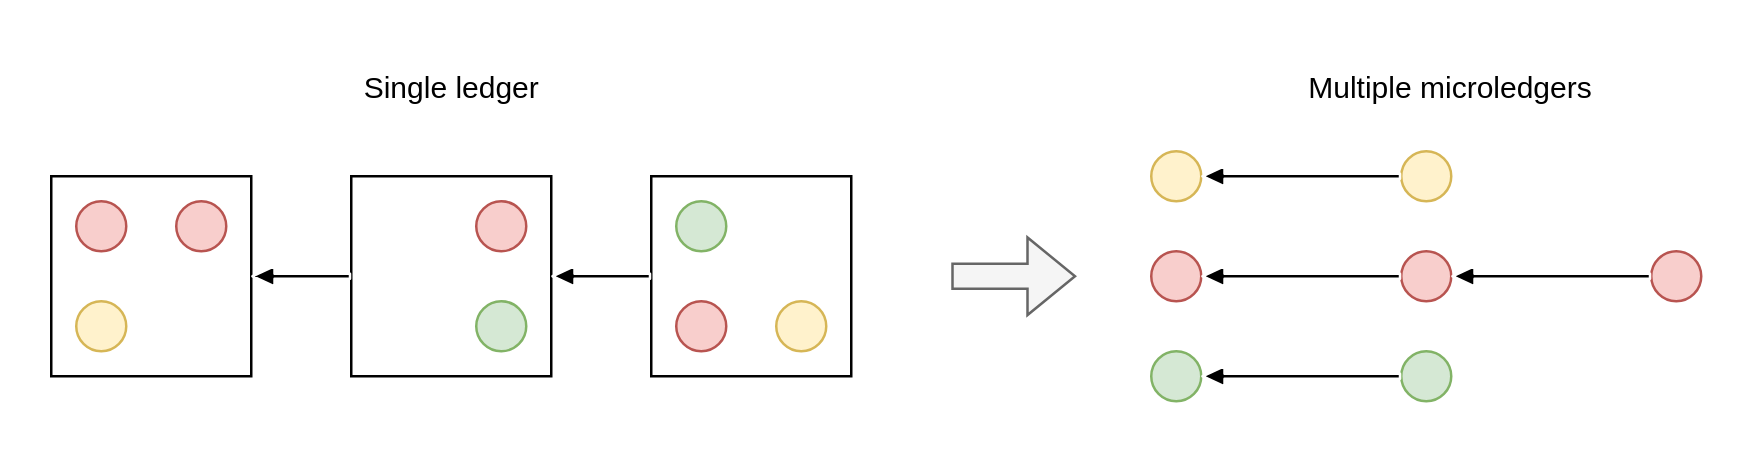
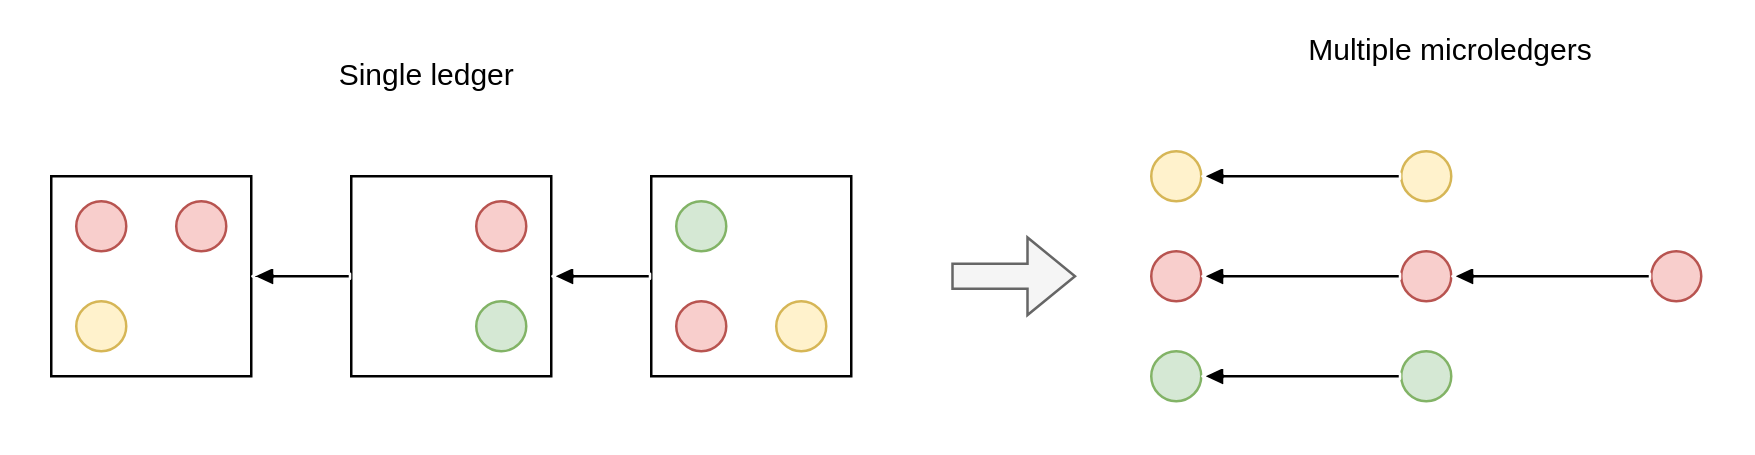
  <mxCell id="0" />
  <mxCell id="1" parent="0" />
  <mxCell id="2" value="" style="rounded=0;whiteSpace=wrap;html=1;" parent="1" vertex="1"><mxGeometry x="260" y="70" width="80" height="80" as="geometry" /></mxCell>
  <mxCell id="3" value="" style="rounded=0;whiteSpace=wrap;html=1;" parent="1" vertex="1"><mxGeometry x="140" y="70" width="80" height="80" as="geometry" /></mxCell>
  <mxCell id="4" value="" style="rounded=0;whiteSpace=wrap;html=1;" parent="1" vertex="1"><mxGeometry x="20" y="70" width="80" height="80" as="geometry" /></mxCell>
  <mxCell id="5" value="" style="ellipse;whiteSpace=wrap;html=1;aspect=fixed;fillColor=#d5e8d4;strokeColor=#82b366;" parent="1" vertex="1"><mxGeometry x="190" y="120" width="20" height="20" as="geometry" /></mxCell>
  <mxCell id="6" value="" style="ellipse;whiteSpace=wrap;html=1;aspect=fixed;fillColor=#f8cecc;strokeColor=#b85450;" parent="1" vertex="1"><mxGeometry x="30" y="80" width="20" height="20" as="geometry" /></mxCell>
  <mxCell id="7" value="" style="ellipse;whiteSpace=wrap;html=1;aspect=fixed;fillColor=#fff2cc;strokeColor=#d6b656;" parent="1" vertex="1"><mxGeometry x="30" y="120" width="20" height="20" as="geometry" /></mxCell>
  <mxCell id="8" value="" style="ellipse;whiteSpace=wrap;html=1;aspect=fixed;fillColor=#f8cecc;strokeColor=#b85450;" parent="1" vertex="1"><mxGeometry x="270" y="120" width="20" height="20" as="geometry" /></mxCell>
  <mxCell id="9" value="" style="ellipse;whiteSpace=wrap;html=1;aspect=fixed;fillColor=#f8cecc;strokeColor=#b85450;" parent="1" vertex="1"><mxGeometry x="190" y="80" width="20" height="20" as="geometry" /></mxCell>
  <mxCell id="10" value="" style="ellipse;whiteSpace=wrap;html=1;aspect=fixed;fillColor=#d5e8d4;strokeColor=#82b366;" parent="1" vertex="1"><mxGeometry x="270" y="80" width="20" height="20" as="geometry" /></mxCell>
  <mxCell id="11" value="" style="ellipse;whiteSpace=wrap;html=1;aspect=fixed;fillColor=#f8cecc;strokeColor=#b85450;" parent="1" vertex="1"><mxGeometry x="70" y="80" width="20" height="20" as="geometry" /></mxCell>
  <mxCell id="12" value="" style="ellipse;whiteSpace=wrap;html=1;aspect=fixed;fillColor=#fff2cc;strokeColor=#d6b656;" parent="1" vertex="1"><mxGeometry x="310" y="120" width="20" height="20" as="geometry" /></mxCell>
  <mxCell id="13" value="" style="ellipse;whiteSpace=wrap;html=1;aspect=fixed;fillColor=#fff2cc;strokeColor=#d6b656;" parent="1" vertex="1"><mxGeometry x="560" y="60" width="20" height="20" as="geometry" /></mxCell>
  <mxCell id="14" value="" style="ellipse;whiteSpace=wrap;html=1;aspect=fixed;fillColor=#fff2cc;strokeColor=#d6b656;" parent="1" vertex="1"><mxGeometry x="460" y="60" width="20" height="20" as="geometry" /></mxCell>
  <mxCell id="15" value="" style="ellipse;whiteSpace=wrap;html=1;aspect=fixed;fillColor=#f8cecc;strokeColor=#b85450;" parent="1" vertex="1"><mxGeometry x="660" y="100" width="20" height="20" as="geometry" /></mxCell>
  <mxCell id="16" value="" style="ellipse;whiteSpace=wrap;html=1;aspect=fixed;fillColor=#f8cecc;strokeColor=#b85450;" parent="1" vertex="1"><mxGeometry x="560" y="100" width="20" height="20" as="geometry" /></mxCell>
  <mxCell id="17" value="" style="ellipse;whiteSpace=wrap;html=1;aspect=fixed;fillColor=#f8cecc;strokeColor=#b85450;" parent="1" vertex="1"><mxGeometry x="460" y="100" width="20" height="20" as="geometry" /></mxCell>
  <mxCell id="18" value="" style="ellipse;whiteSpace=wrap;html=1;aspect=fixed;fillColor=#d5e8d4;strokeColor=#82b366;" parent="1" vertex="1"><mxGeometry x="560" y="140" width="20" height="20" as="geometry" /></mxCell>
  <mxCell id="19" value="" style="ellipse;whiteSpace=wrap;html=1;aspect=fixed;fillColor=#d5e8d4;strokeColor=#82b366;" parent="1" vertex="1"><mxGeometry x="460" y="140" width="20" height="20" as="geometry" /></mxCell>
- <mxCell id="20" value="Single ledger" style="text;html=1;align=center;verticalAlign=middle;whiteSpace=wrap;rounded=1;fillColor=default;" parent="1" vertex="1"><mxGeometry x="132.5" y="20" width="95" height="30" as="geometry" /></mxCell>
- <mxCell id="21" value="Multiple microledgers" style="text;html=1;align=center;verticalAlign=middle;whiteSpace=wrap;rounded=1;fillColor=default;" parent="1" vertex="1"><mxGeometry x="510" y="20" width="140" height="30" as="geometry" /></mxCell>
+ <mxCell id="20" value="Single ledger" style="text;html=1;align=center;verticalAlign=middle;whiteSpace=wrap;rounded=1;fillColor=default;" parent="1" vertex="1"><mxGeometry x="122.5" y="15" width="95" height="30" as="geometry" /></mxCell>
+ <mxCell id="21" value="Multiple microledgers" style="text;html=1;align=center;verticalAlign=middle;whiteSpace=wrap;rounded=1;fillColor=default;" parent="1" vertex="1"><mxGeometry x="510" y="5" width="140" height="30" as="geometry" /></mxCell>
  <mxCell id="22" value="" style="shape=flexArrow;endArrow=classic;html=1;rounded=0;fillColor=#f5f5f5;strokeColor=#666666;" parent="1" edge="1"><mxGeometry width="50" height="50" relative="1" as="geometry"><mxPoint x="380" y="110" as="sourcePoint" /><mxPoint x="430" y="110" as="targetPoint" /></mxGeometry></mxCell>
  <mxCell id="23" value="" style="shape=flexArrow;endArrow=classic;html=1;width=2;endSize=2.604;endWidth=5.2;fillColor=#000000;strokeColor=#FFFFFF;exitX=0;exitY=0.5;exitDx=0;exitDy=0;entryX=1;entryY=0.5;entryDx=0;entryDy=0;" edge="1" parent="1" source="3" target="4"><mxGeometry width="50" height="50" relative="1" as="geometry"><mxPoint x="50" y="200" as="sourcePoint" /><mxPoint x="0" y="200.2" as="targetPoint" /></mxGeometry></mxCell>
  <mxCell id="24" value="" style="shape=flexArrow;endArrow=classic;html=1;width=2;endSize=2.604;endWidth=5.2;fillColor=#000000;strokeColor=#FFFFFF;exitX=0;exitY=0.5;exitDx=0;exitDy=0;entryX=1;entryY=0.5;entryDx=0;entryDy=0;" edge="1" parent="1" source="2" target="3"><mxGeometry width="50" height="50" relative="1" as="geometry"><mxPoint x="150" y="120" as="sourcePoint" /><mxPoint x="110" y="120" as="targetPoint" /></mxGeometry></mxCell>
  <mxCell id="25" value="" style="shape=flexArrow;endArrow=classic;html=1;width=2;endSize=2.604;endWidth=5.2;fillColor=#000000;strokeColor=#FFFFFF;exitX=0;exitY=0.5;exitDx=0;exitDy=0;entryX=1;entryY=0.5;entryDx=0;entryDy=0;" edge="1" parent="1" source="13" target="14"><mxGeometry width="50" height="50" relative="1" as="geometry"><mxPoint x="510" y="180" as="sourcePoint" /><mxPoint x="470" y="180" as="targetPoint" /></mxGeometry></mxCell>
  <mxCell id="26" value="" style="shape=flexArrow;endArrow=classic;html=1;width=2;endSize=2.604;endWidth=5.2;fillColor=#000000;strokeColor=#FFFFFF;exitX=0;exitY=0.5;exitDx=0;exitDy=0;entryX=1;entryY=0.5;entryDx=0;entryDy=0;" edge="1" parent="1" source="16" target="17"><mxGeometry width="50" height="50" relative="1" as="geometry"><mxPoint x="570" y="80" as="sourcePoint" /><mxPoint x="490" y="80" as="targetPoint" /></mxGeometry></mxCell>
  <mxCell id="27" value="" style="shape=flexArrow;endArrow=classic;html=1;width=2;endSize=2.604;endWidth=5.2;fillColor=#000000;strokeColor=#FFFFFF;exitX=0;exitY=0.5;exitDx=0;exitDy=0;entryX=1;entryY=0.5;entryDx=0;entryDy=0;" edge="1" parent="1" source="15" target="16"><mxGeometry width="50" height="50" relative="1" as="geometry"><mxPoint x="570" y="120" as="sourcePoint" /><mxPoint x="490" y="120" as="targetPoint" /></mxGeometry></mxCell>
  <mxCell id="28" value="" style="shape=flexArrow;endArrow=classic;html=1;width=2;endSize=2.604;endWidth=5.2;fillColor=#000000;strokeColor=#FFFFFF;exitX=0;exitY=0.5;exitDx=0;exitDy=0;entryX=1;entryY=0.5;entryDx=0;entryDy=0;" edge="1" parent="1" source="18" target="19"><mxGeometry width="50" height="50" relative="1" as="geometry"><mxPoint x="670" y="120" as="sourcePoint" /><mxPoint x="590" y="120" as="targetPoint" /></mxGeometry></mxCell>
